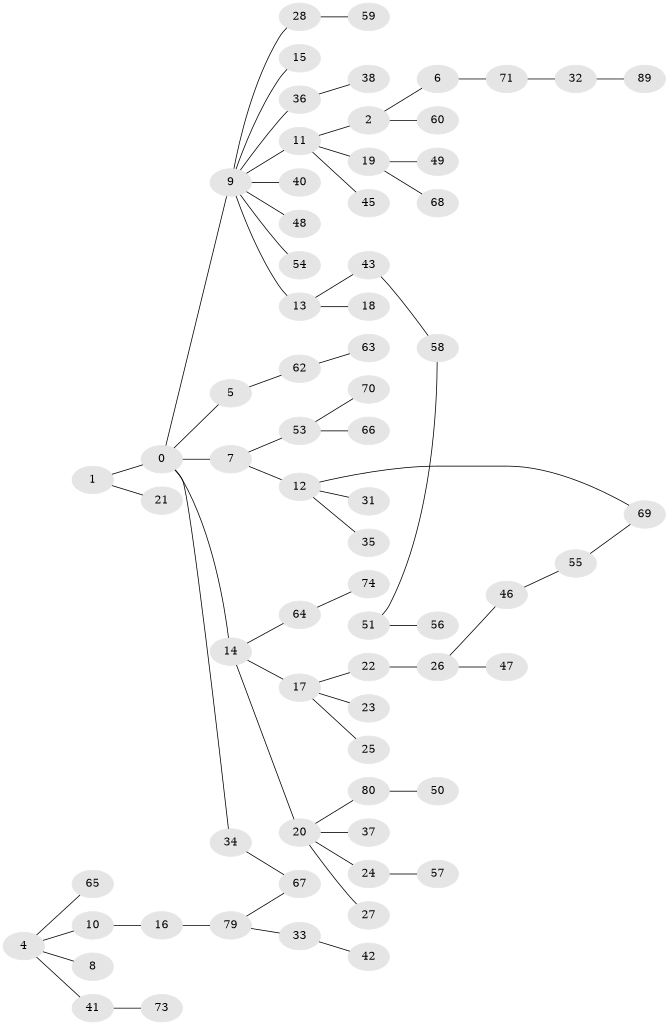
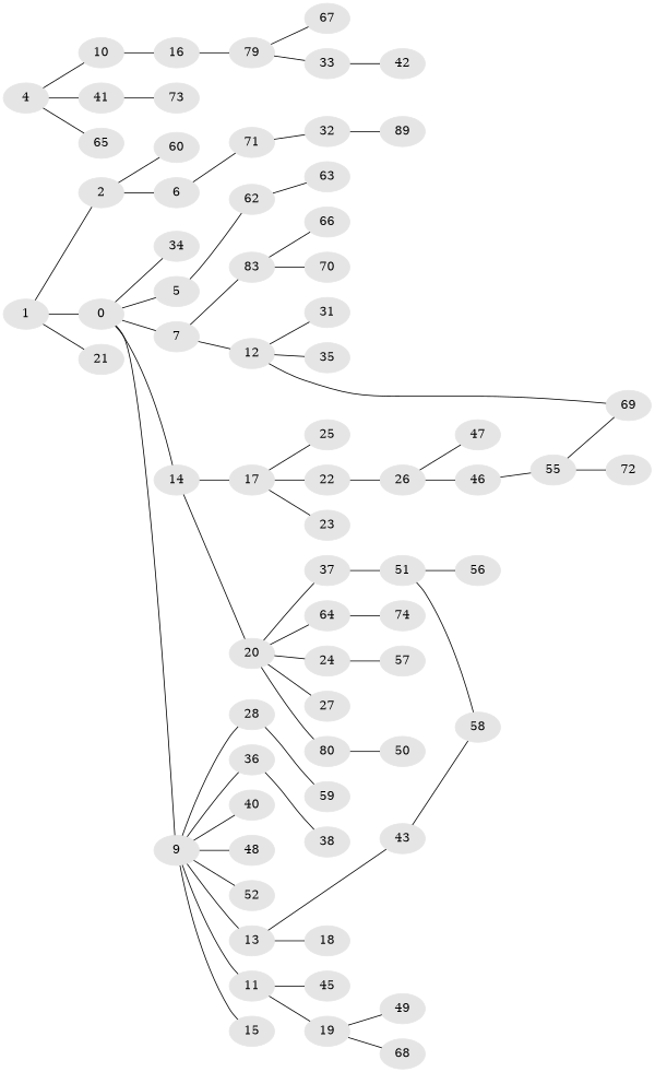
  graph {
    rankdir=LR
    node [color=gray90 style=filled]
    1
    2
    n3 [label=0]
    21
    6
    60
    5
    7
    9
    14
    34
    4
-   8
    10
    41
    65
    71
    62
    12
-   53
+   53 [label=83]
    11
    13
    15
    28
    36
    40
    48
-   54
+   54 [label=52]
    17
    20
    64
    67
    16
    73
    63
    n36 [label=89]
    32
    31
    35
    69
    66
    70
    19
    45
    18
    43
    59
    38
    n49 [label=79]
    49
    68
    58
    22
    23
    25
    24
    27
    n58 [label=80]
    37
    74
    33
    26
    57
    50
    51
    46
    47
    55
    42
    56
-   11 -- 2
+   72
+   1 -- 2
    1 -- n3
    1 -- 21
    2 -- 6
    2 -- 60
    n3 -- 5
    n3 -- 7
    n3 -- 9
    n3 -- 14
    n3 -- 34
    6 -- 71
    5 -- 62
    7 -- 12
    7 -- 53
    9 -- 11
    9 -- 13
    9 -- 15
    9 -- 28
    9 -- 36
    9 -- 40
    9 -- 48
    9 -- 54
    14 -- 17
    14 -- 20
-   14 -- 64
-   34 -- 67
-   4 -- 8
+   20 -- 64
    4 -- 10
    4 -- 41
    4 -- 65
    10 -- 16
    41 -- 73
    71 -- 32
    62 -- 63
    12 -- 31
    12 -- 35
    12 -- 69
    53 -- 66
    53 -- 70
    11 -- 19
    11 -- 45
    13 -- 18
    13 -- 43
    28 -- 59
    36 -- 38
    17 -- 22
    17 -- 23
    17 -- 25
    20 -- 24
    20 -- 27
    20 -- n58
    20 -- 37
    64 -- 74
    16 -- n49
    32 -- n36
    19 -- 49
    19 -- 68
    43 -- 58
    n49 -- 67
    n49 -- 33
    22 -- 26
    24 -- 57
    n58 -- 50
+   37 -- 51
    33 -- 42
    26 -- 46
    26 -- 47
    51 -- 58
    51 -- 56
    46 -- 55
    55 -- 69
+   55 -- 72
  }
